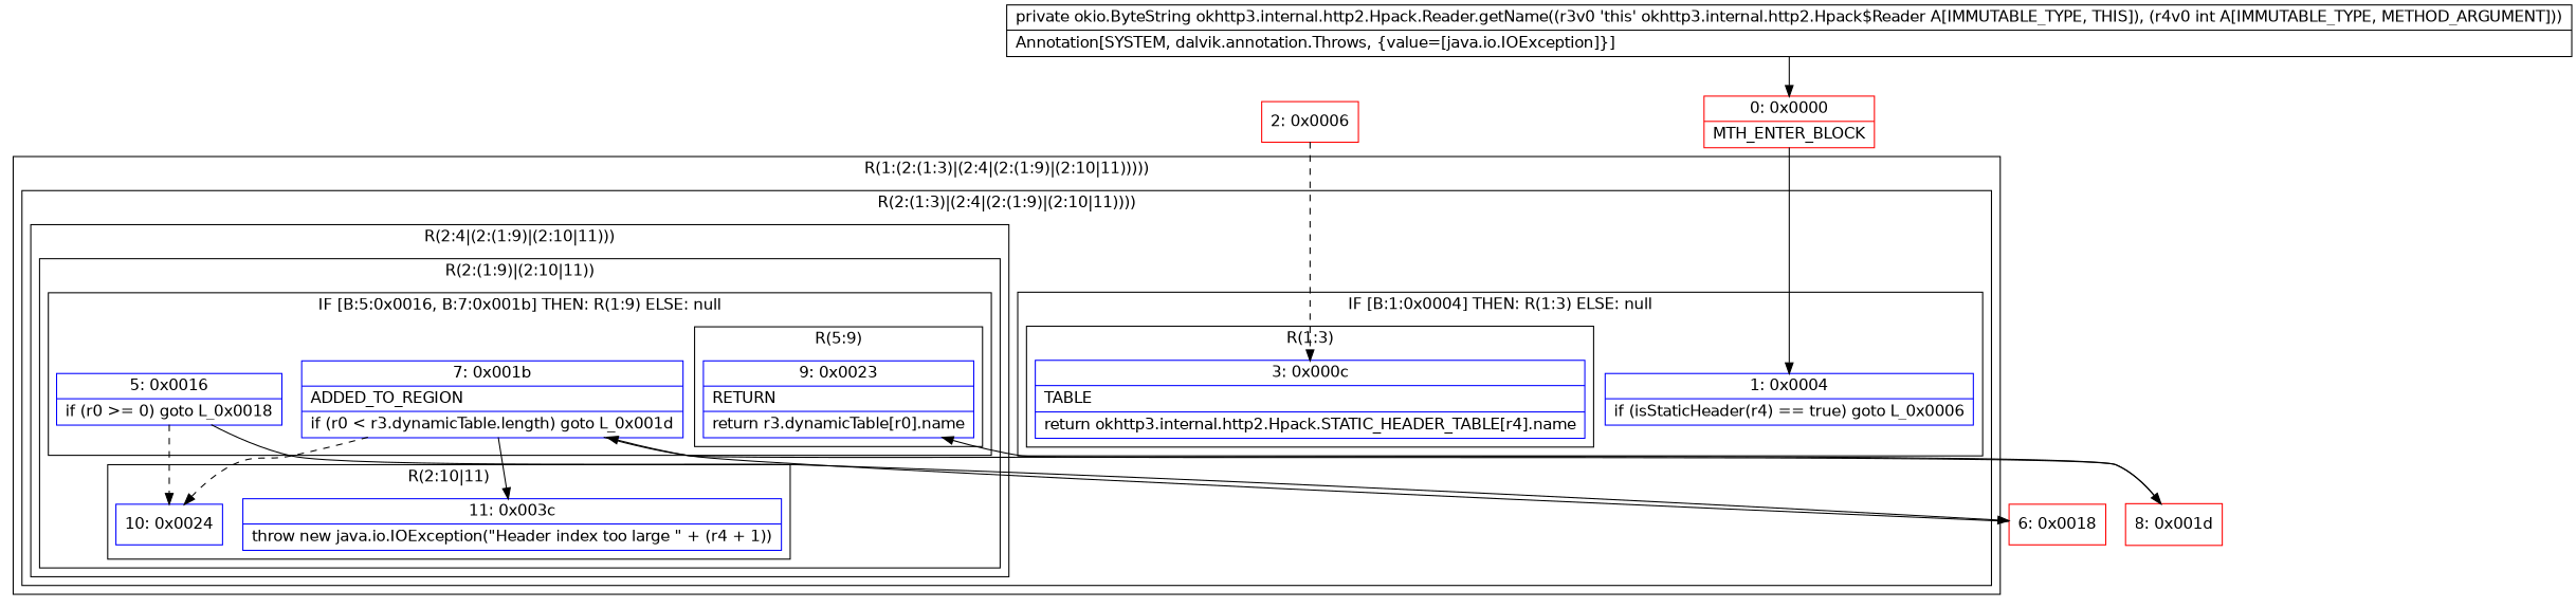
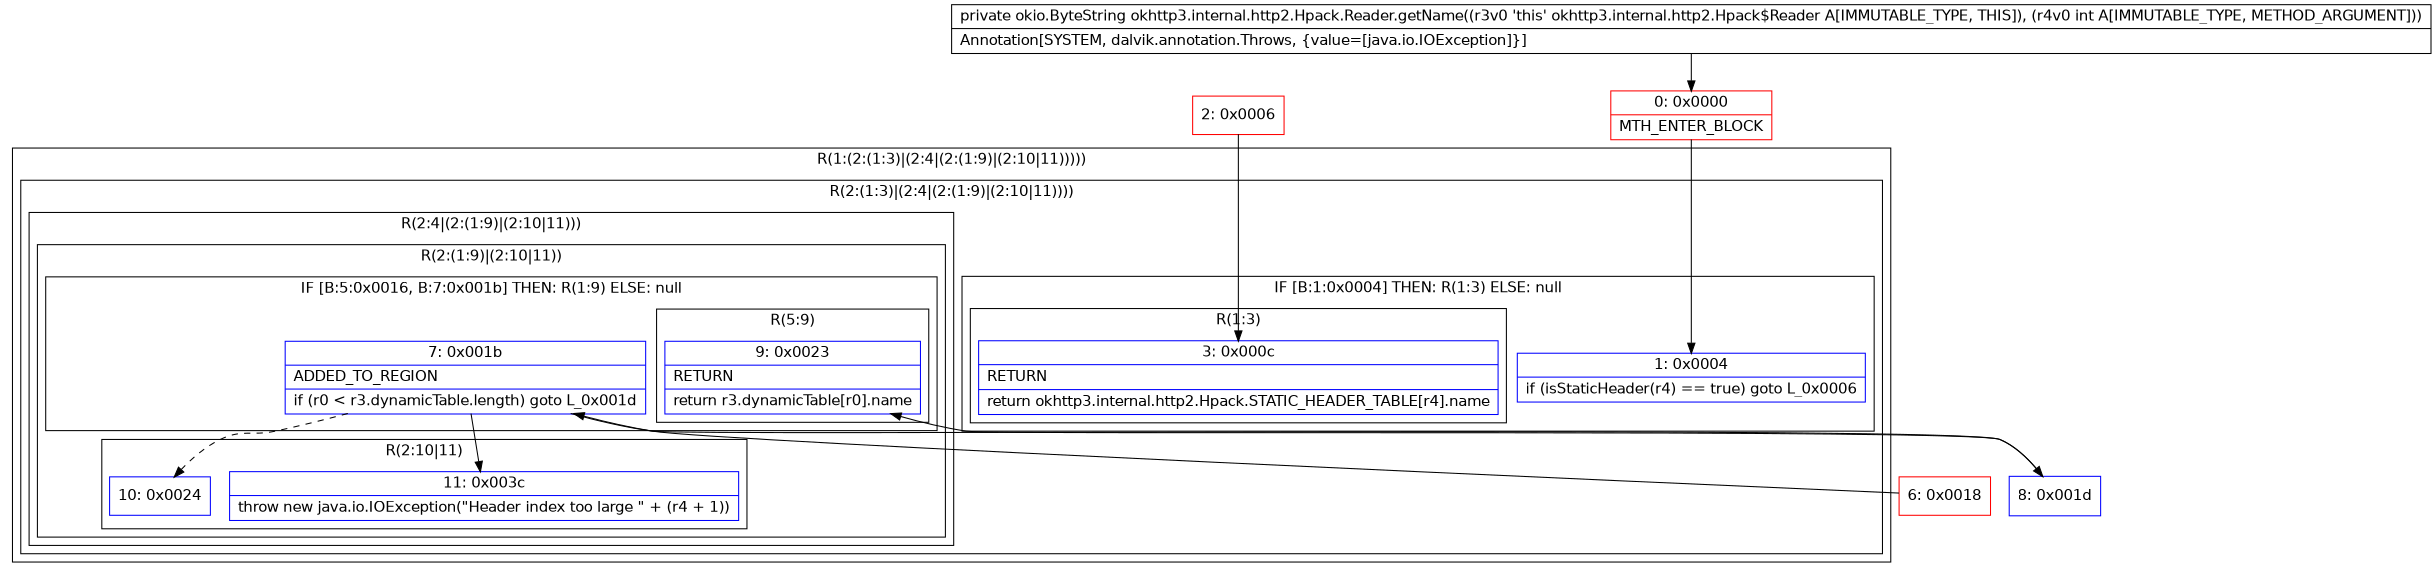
  digraph {
    fontname="DejaVu Sans"
    node [color=blue fontname="DejaVu Sans" shape=record]
    edge [fontname="DejaVu Sans"]
-   n1 [label="{3\:\ 0x000c|TABLE\l|return okhttp3.internal.http2.Hpack.STATIC_HEADER_TABLE[r4].name\l}"]
+   n1 [label="{3\:\ 0x000c|RETURN\l|return okhttp3.internal.http2.Hpack.STATIC_HEADER_TABLE[r4].name\l}"]
    n2 [label="{1\:\ 0x0004|if (isStaticHeader(r4) == true) goto L_0x0006\l}"]
    n3 [label="{9\:\ 0x0023|RETURN\l|return r3.dynamicTable[r0].name\l}"]
-   n4 [label="{5\:\ 0x0016|if (r0 \>= 0) goto L_0x0018\l}"]
    n5 [label="{7\:\ 0x001b|ADDED_TO_REGION\l|if (r0 \< r3.dynamicTable.length) goto L_0x001d\l}"]
    n6 [label="{10\:\ 0x0024}"]
    n7 [label="{11\:\ 0x003c|throw new java.io.IOException(\"Header index too large \" + (r4 + 1))\l}"]
    n8 [color=red label="{6\:\ 0x0018}"]
-   n9 [color=red label="{8\:\ 0x001d}"]
+   n9 [label="{8\:\ 0x001d}"]
    n10 [color=red label="{2\:\ 0x0006}"]
    n11 [color=red label="{0\:\ 0x0000|MTH_ENTER_BLOCK\l}"]
    n12 [label="{private okio.ByteString okhttp3.internal.http2.Hpack.Reader.getName((r3v0 'this' okhttp3.internal.http2.Hpack$Reader A[IMMUTABLE_TYPE, THIS]), (r4v0 int A[IMMUTABLE_TYPE, METHOD_ARGUMENT]))  | Annotation[SYSTEM, dalvik.annotation.Throws, \{value=[java.io.IOException]\}]\l}" color=""]
    subgraph cluster_1 {
      label="R(1:(2:(1:3)|(2:4|(2:(1:9)|(2:10|11)))))"
      subgraph cluster_2 {
        label="R(2:(1:3)|(2:4|(2:(1:9)|(2:10|11))))"
        subgraph cluster_3 {
          label="IF [B:1:0x0004] THEN: R(1:3) ELSE: null"
          n2
          subgraph cluster_4 {
            label="R(1:3)"
            n1
          }
        }
        subgraph cluster_5 {
          label="R(2:4|(2:(1:9)|(2:10|11)))"
          subgraph cluster_6 {
            label="R(2:(1:9)|(2:10|11))"
            subgraph cluster_7 {
              label="IF [B:5:0x0016, B:7:0x001b] THEN: R(1:9) ELSE: null"
-             n4
              n5
              subgraph cluster_8 {
                label="R(5:9)"
                n3
              }
            }
            subgraph cluster_9 {
              label="R(2:10|11)"
              n6
              n7
            }
          }
        }
      }
    }
-   n4 -> n6 [style=dashed]
-   n4 -> n8
    n5 -> n6 [style=dashed]
    n5 -> n7
    n5 -> n9
    n8 -> n5
    n9 -> n3
-   n10 -> n1 [style=dashed]
+   n10 -> n1
    n11 -> n2
    n12 -> n11
  }
